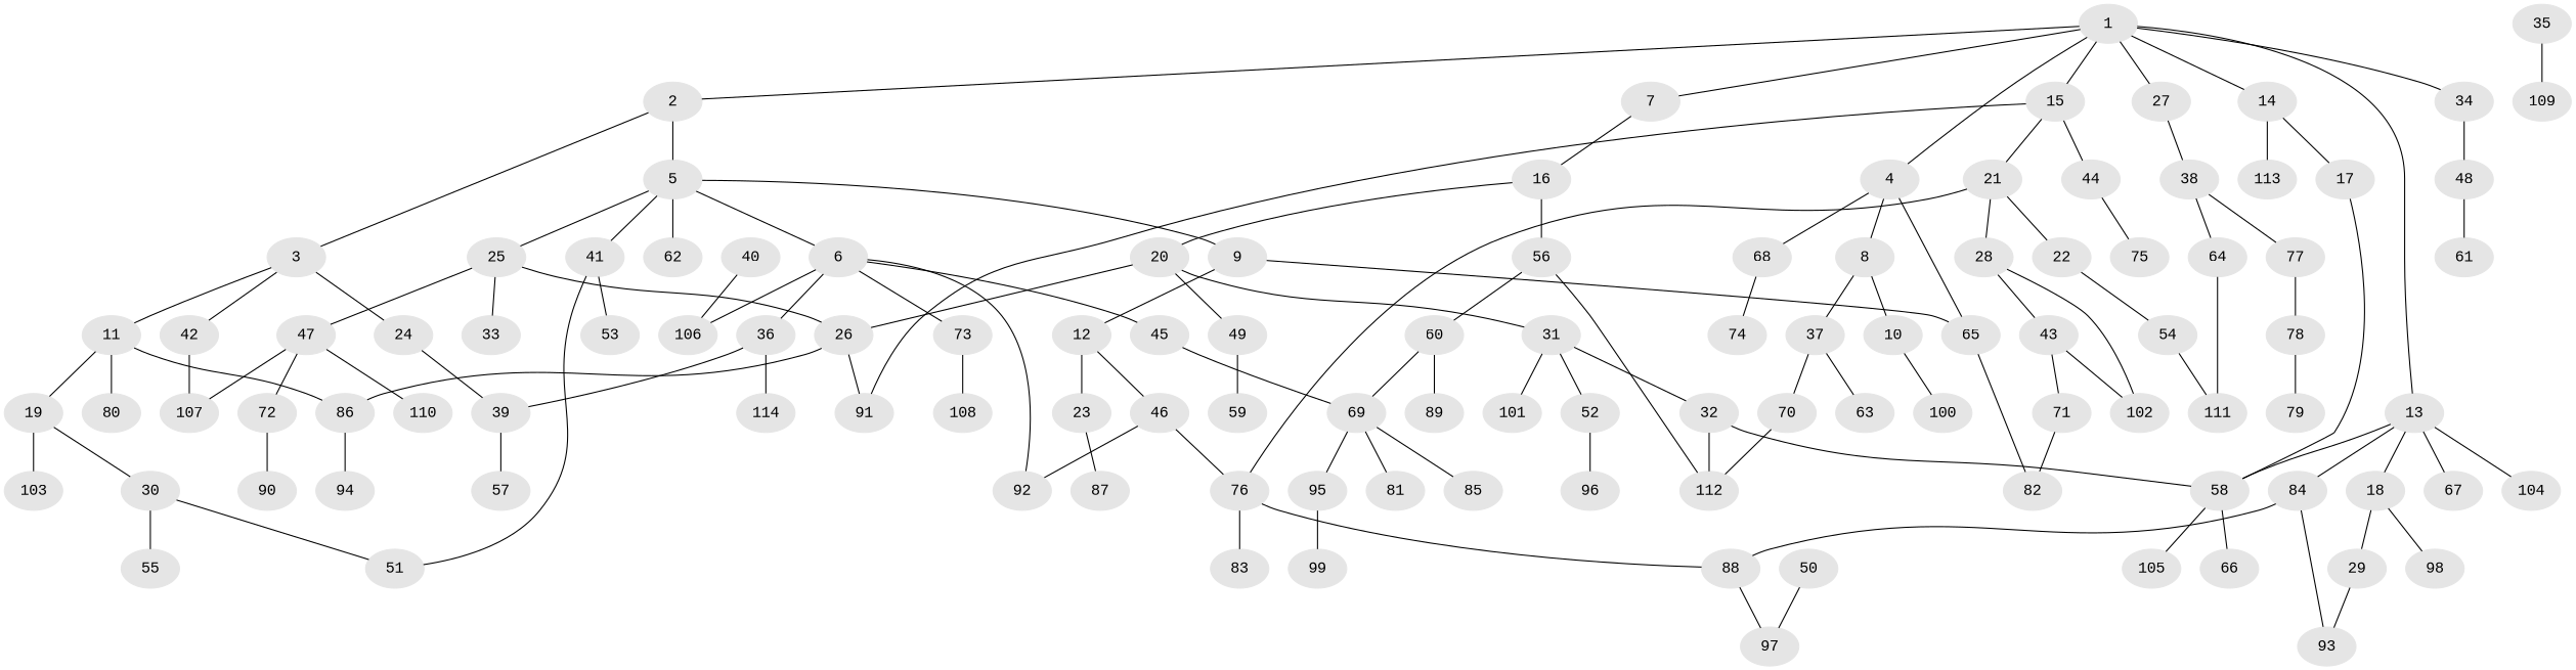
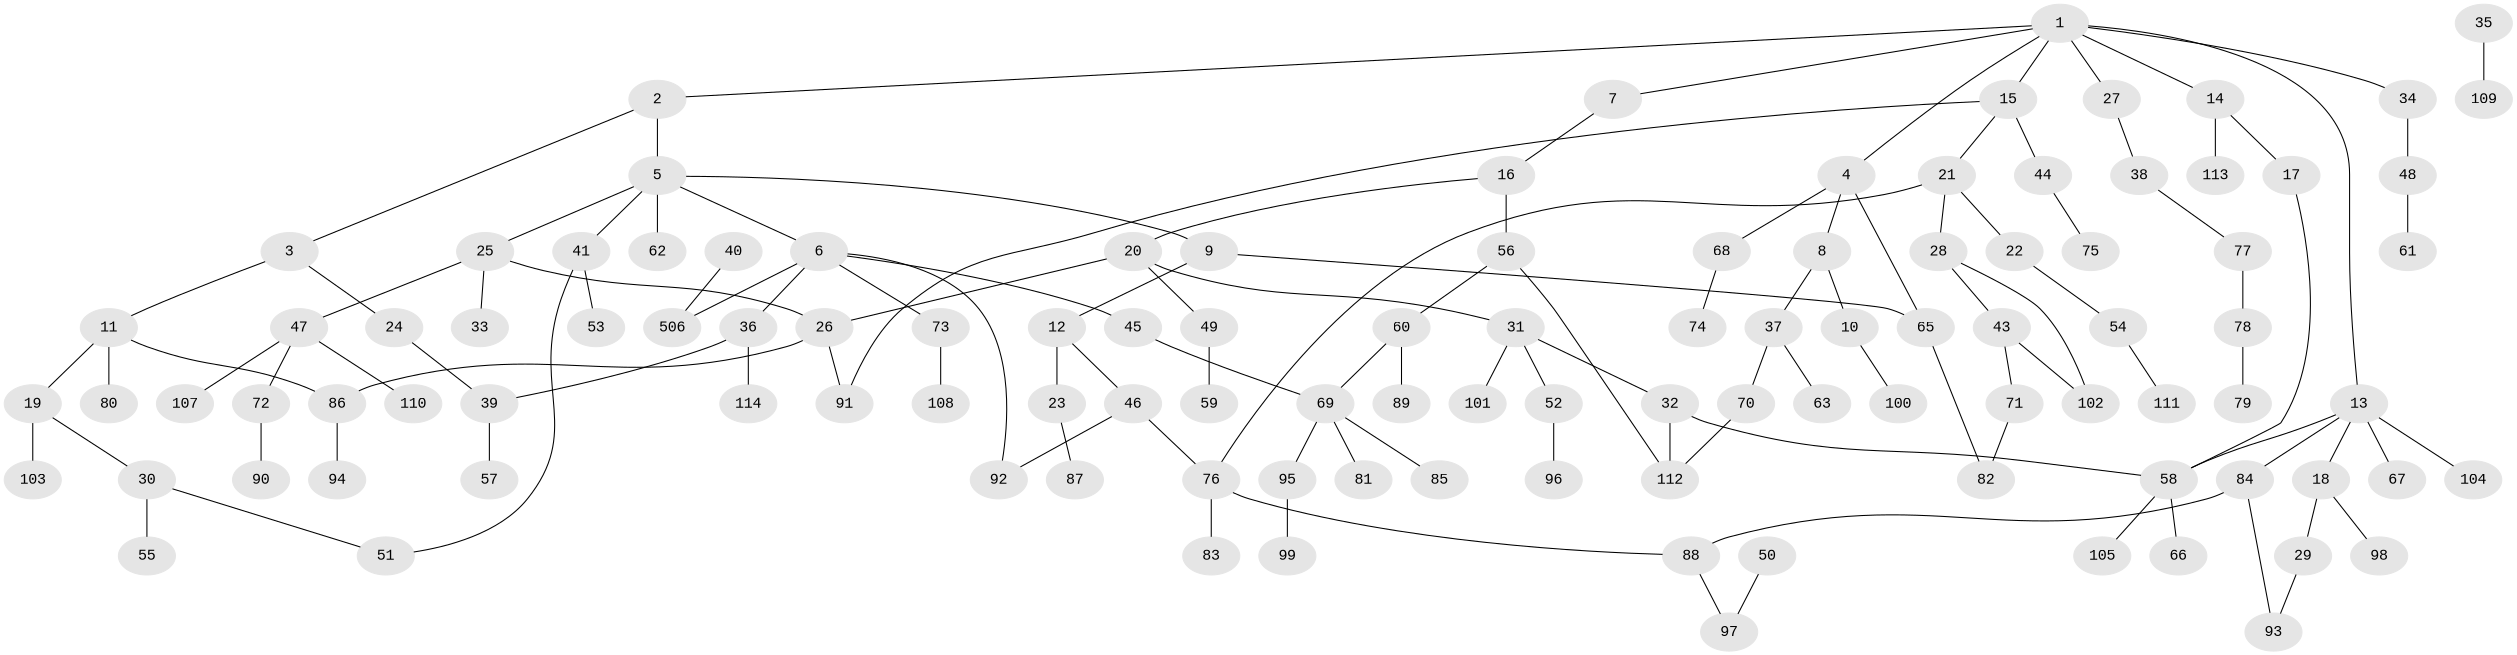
  graph {
    fontname="Liberation Mono"
    node [color=gray90 fontname="Liberation Mono" style=filled]
    edge [fontname="Liberation Mono"]
    1
    2
    4
    7
    13
    14
    15
    27
    34
    3
    5
    8
    68
    65
    16
    18
    58
    67
    84
    104
    17
    113
    21
    44
    91
    38
    48
    11
    24
-   42
    6
    9
    25
    41
    62
    19
    80
    86
    39
    107
    10
    37
    40
-   106
+   106 [label=506]
    74
    36
    45
    73
    92
    12
    26
    33
    47
    51
    53
    114
    69
    108
    20
    56
    49
    59
    100
    63
    70
    23
    46
    82
    30
    103
    94
    87
    76
    29
    98
    66
    105
    93
    88
    22
    28
    75
    31
    55
    35
    109
    32
    52
    101
    112
    60
    54
    43
    102
    83
    111
    57
    72
    110
-   64
    77
    71
    96
    61
    50
    97
    78
    81
    85
    95
    90
    89
    99
    79
    1 -- 2
    1 -- 4
    1 -- 7
    1 -- 13
    1 -- 14
    1 -- 15
    1 -- 27
    1 -- 34
    2 -- 3
    2 -- 5
    4 -- 8
    4 -- 68
    4 -- 65
    7 -- 16
    13 -- 18
    13 -- 58
    13 -- 67
    13 -- 84
    13 -- 104
    14 -- 17
    14 -- 113
    15 -- 21
    15 -- 44
    15 -- 91
    27 -- 38
    34 -- 48
    3 -- 11
    3 -- 24
-   3 -- 42
    5 -- 6
    5 -- 9
    5 -- 25
    5 -- 41
    5 -- 62
    8 -- 10
    8 -- 37
    68 -- 74
    65 -- 82
    16 -- 20
    16 -- 56
    18 -- 29
    18 -- 98
    58 -- 66
    58 -- 105
    84 -- 93
    84 -- 88
    17 -- 58
    21 -- 76
    21 -- 22
    21 -- 28
    44 -- 75
-   38 -- 64
    38 -- 77
    48 -- 61
    11 -- 19
    11 -- 80
    11 -- 86
    24 -- 39
-   42 -- 107
    6 -- 106
    6 -- 36
    6 -- 45
    6 -- 73
    6 -- 92
    9 -- 65
    9 -- 12
    25 -- 26
    25 -- 33
    25 -- 47
    41 -- 51
    41 -- 53
    19 -- 30
    19 -- 103
    86 -- 94
    39 -- 57
    10 -- 100
    37 -- 63
    37 -- 70
    40 -- 106
    36 -- 39
    36 -- 114
    45 -- 69
    73 -- 108
    12 -- 23
    12 -- 46
    26 -- 91
    26 -- 86
    47 -- 107
    47 -- 72
    47 -- 110
    69 -- 81
    69 -- 85
    69 -- 95
    20 -- 26
    20 -- 49
    20 -- 31
    56 -- 112
    56 -- 60
    49 -- 59
    70 -- 112
    23 -- 87
    46 -- 92
    46 -- 76
    30 -- 51
    30 -- 55
    76 -- 88
    76 -- 83
    29 -- 93
    88 -- 97
    22 -- 54
    28 -- 43
    28 -- 102
    31 -- 32
    31 -- 52
    31 -- 101
    35 -- 109
    32 -- 58
    32 -- 112
    52 -- 96
    60 -- 69
    60 -- 89
    54 -- 111
    43 -- 102
    43 -- 71
    72 -- 90
-   64 -- 111
    77 -- 78
    71 -- 82
    50 -- 97
    78 -- 79
    95 -- 99
  }
